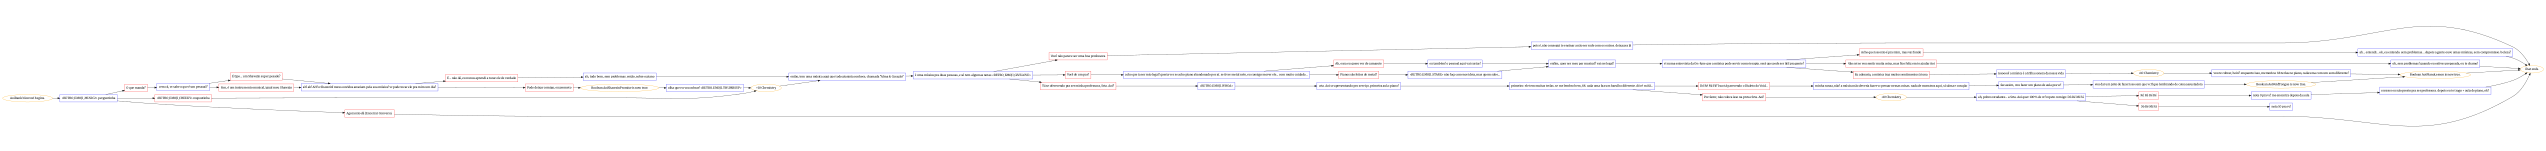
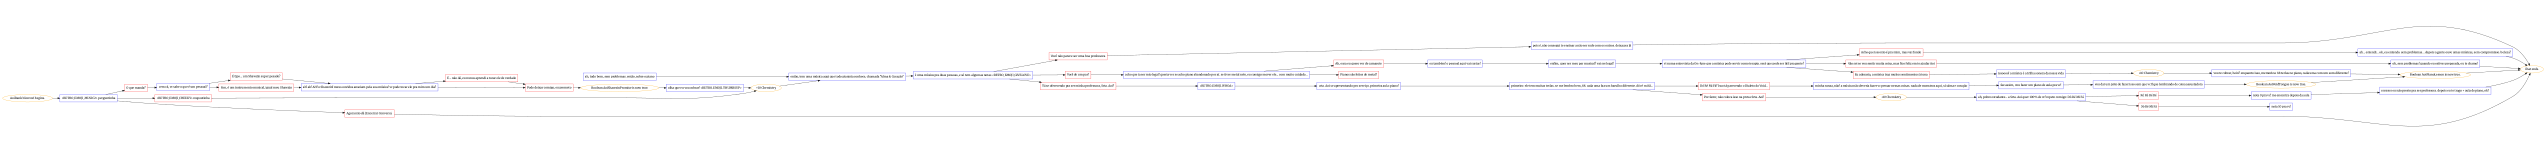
  digraph {
    fontname=Merriweather
    rankdir=LR
    node [color=blue fontname=Merriweather shape=box]
    edge [fontname=Merriweather]
    "AoiRank3Convo6 begins." [color=orange shape=""]
    n2 [label="<RETRO_EMOJI_MUSIC2> perguntinha"]
    n3 [color=red label="<RETRO_EMOJI_CHEEKY> respostinha"]
    n4 [color=red label="O que manda?"]
    n5 [color=red label="Agora não dá [Encerrar Conversa]"]
    n6 [color=orange label="+10 Chemistry" shape=""]
    n7 [label="vem cá, vc sabe o que é um pessoal?"]
    "Chat ends." [color=orange shape=""]
    n9 [label="então, tem uma música aqui que todo pianista conhece, chamada \"Alma & Coração\""]
    n10 [color=red label="É tipo… um Shawzin super pesado?"]
    n11 [color=red label="Sim, é um instrumento musical, igual meu Shawzin"]
    n12 [label="é uma música pra duas pessoas, e só tem algumas notas <RETRO_EMOJI_GIVELOVE>"]
    n13 [label="ah! ah! AH! o Shawzin! meus ouvidos anseiam pela sua música! vc pode tocar ele pra mim um dia?"]
    n14 [color=red label="Você de um par?"]
    n15 [color=red label="Tá se oferecendo pra ser minha professora, Srta. Aoi?"]
    n16 [color=red label="Você não parece ser uma boa professora"]
    n17 [color=red label="Pode deixar comigo, eu prometo"]
    n18 [color=red label="É… não dá, eu nunca aprendi a tocar ele de verdade"]
    n19 [label="acho que ia ser mto legal! queria ver se acho piano abandonado por aí. se tiver metal nele, eu consigo mover ele… com muito cuidado…"]
    n20 [label="<RETRO_EMOJI_WHOA>"]
    n21 [label="pois é, não consegui te ensinar a não ser rude com os outros. deixa pra lá"]
    n22 [color=orange label="Boolean AoiShawzinPromise is now true." shape=""]
    n23 [label="ah, tudo bem, sem problemas. então, sobre o piano"]
    n24 [color=red label="Pianos são feitos de metal?"]
    n25 [color=red label="Ah, essa eu quero ver de camarote"]
    n26 [label="srta. Aoi se apresentando pro serviço. primeira aula: piano!"]
    n27 [label="olha que eu vou cobrar! <RETRO_EMOJI_THUMBSUP>"]
-   n28 [label="<RETRO_EMOJI_STARE> não faço a menor ideia, mas quem sabe…"]
    n29 [label="eu também! o pessoal aqui vai surtar!"]
    n30 [label="primeiro: ele tem muitas teclas. se me lembro bem, 88. cada uma faz um barulho diferente. dó ré mi fá..."]
    n31 [label="enfim, quer ser meu par musical? vai ser legal!"]
    n32 [color=red label="Dó Ré Mi Fá? Isso tá parecendo o Dialeto do Void…"]
    n33 [color=red label="Por favor, não coloca isso na prova Srta. Aoi!"]
    n34 [label="vi numa entrevista da On-lyne que a música pode servir como terapia. será que pode ser útil pra gente?"]
    n35 [label="minha nossa, não! a música não deveria fazer vc pensar nessas coisas. nada de monstros aqui, só alma e coração"]
    n36 [color=orange label="+10 Chemistry" shape=""]
    n37 [color=red label="Acho que isso não é pra mim, mas vai fundo"]
    n38 [color=red label="Eu adoraria, a música traz muitos sentimentos à tona"]
    n39 [color=red label="Não sei se vou sentir muita coisa, mas fico feliz em te ajudar Aoi"]
    n40 [label="faz assim, vou fazer um plano de aula pra vc!"]
    n41 [label="ah, pobre estudante… a Srta. Aoi quer 100% de vc! repete comigo: Dó Ré Mi Fá"]
    n42 [label="ah… entendi… ok, eu entendo. sem problemas… depois a gente ouve umas músicas, sem compromisso. beleza?"]
    n43 [label="issoooo! a música é a trilha sonora da nossa vida"]
    n44 [label="ok, sem problemas! quando eu estiver preparada, eu te chamo!"]
    n45 [label="vou dar um jeito de fazer isso sem que vc fique lembrando de coisa assustadora"]
    n46 [color=red label="Dó Ré Mi Fá"]
    n47 [color=red label="Ré Ré Ré Ré"]
    n48 [color=orange label="+10 Chemistry" shape=""]
    n49 [color=orange label="Boolean AoiVoidTongue is now true." shape=""]
    n50 [label="nota 10 pra vc!"]
    n51 [label="nota 0 pra vc! me encontra depois da aula"]
    n52 [label="vou te cobrar, hein? enquanto isso, memoriza: 88 teclas no piano, cada uma com um som diferente!"]
    n53 [color=orange label="Boolean AoiPianoLesson is now true." shape=""]
    n54 [label="rsrsrsrs eu não presto pra ser professora. depois eu te trago + aula de piano, ok?"]
    "AoiRank3Convo6 begins." -> n2
    n2 -> n3
    n2 -> n4
    n2 -> n5
    n3 -> n6
    n4 -> n7
    n5 -> "Chat ends."
    n6 -> n9
    n7 -> n10
    n7 -> n11
    n9 -> n12
    n10 -> n13
    n11 -> n13
    n12 -> n14
    n12 -> n15
    n12 -> n16
    n13 -> n17
    n13 -> n18
    n14 -> n19
    n15 -> n20
    n16 -> n21
    n17 -> n22
-   n18 -> n23
+   n18 -> n17
    n19 -> n24
    n19 -> n25
    n20 -> n26
    n21 -> "Chat ends."
    n22 -> n27
    n23 -> n9
-   n24 -> n28
    n25 -> n29
    n26 -> n30
    n27 -> n6
-   n28 -> n31
    n29 -> n31
    n30 -> n32
    n30 -> n33
    n31 -> n34
    n32 -> n35
    n33 -> n36
    n34 -> n37
    n34 -> n38
    n34 -> n39
    n35 -> n40
    n36 -> n41
    n37 -> n42
    n38 -> n43
    n39 -> n44
    n40 -> n45
    n41 -> n46
    n41 -> n47
    n42 -> "Chat ends."
    n43 -> n48
    n44 -> "Chat ends."
    n45 -> n49
    n46 -> n50
    n47 -> n51
    n48 -> n52
    n49 -> n53
    n51 -> n54
    n52 -> n53
    n53 -> "Chat ends."
    n54 -> "Chat ends."
  }
